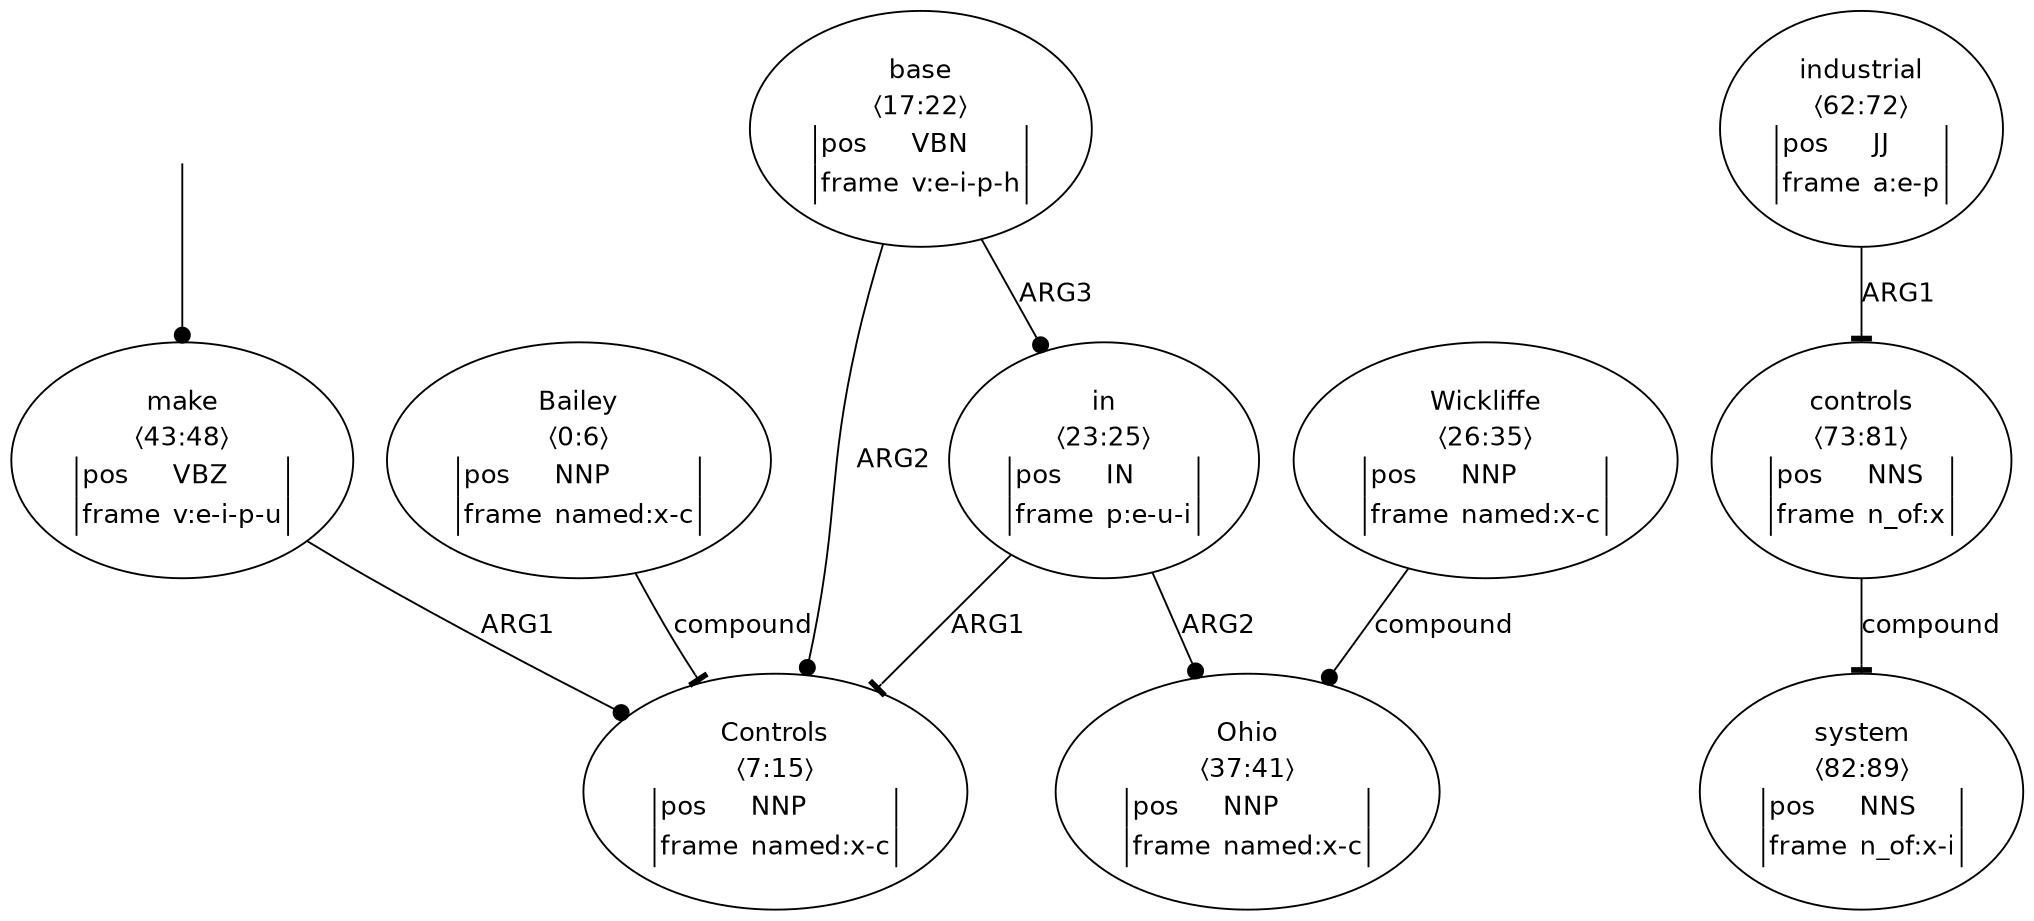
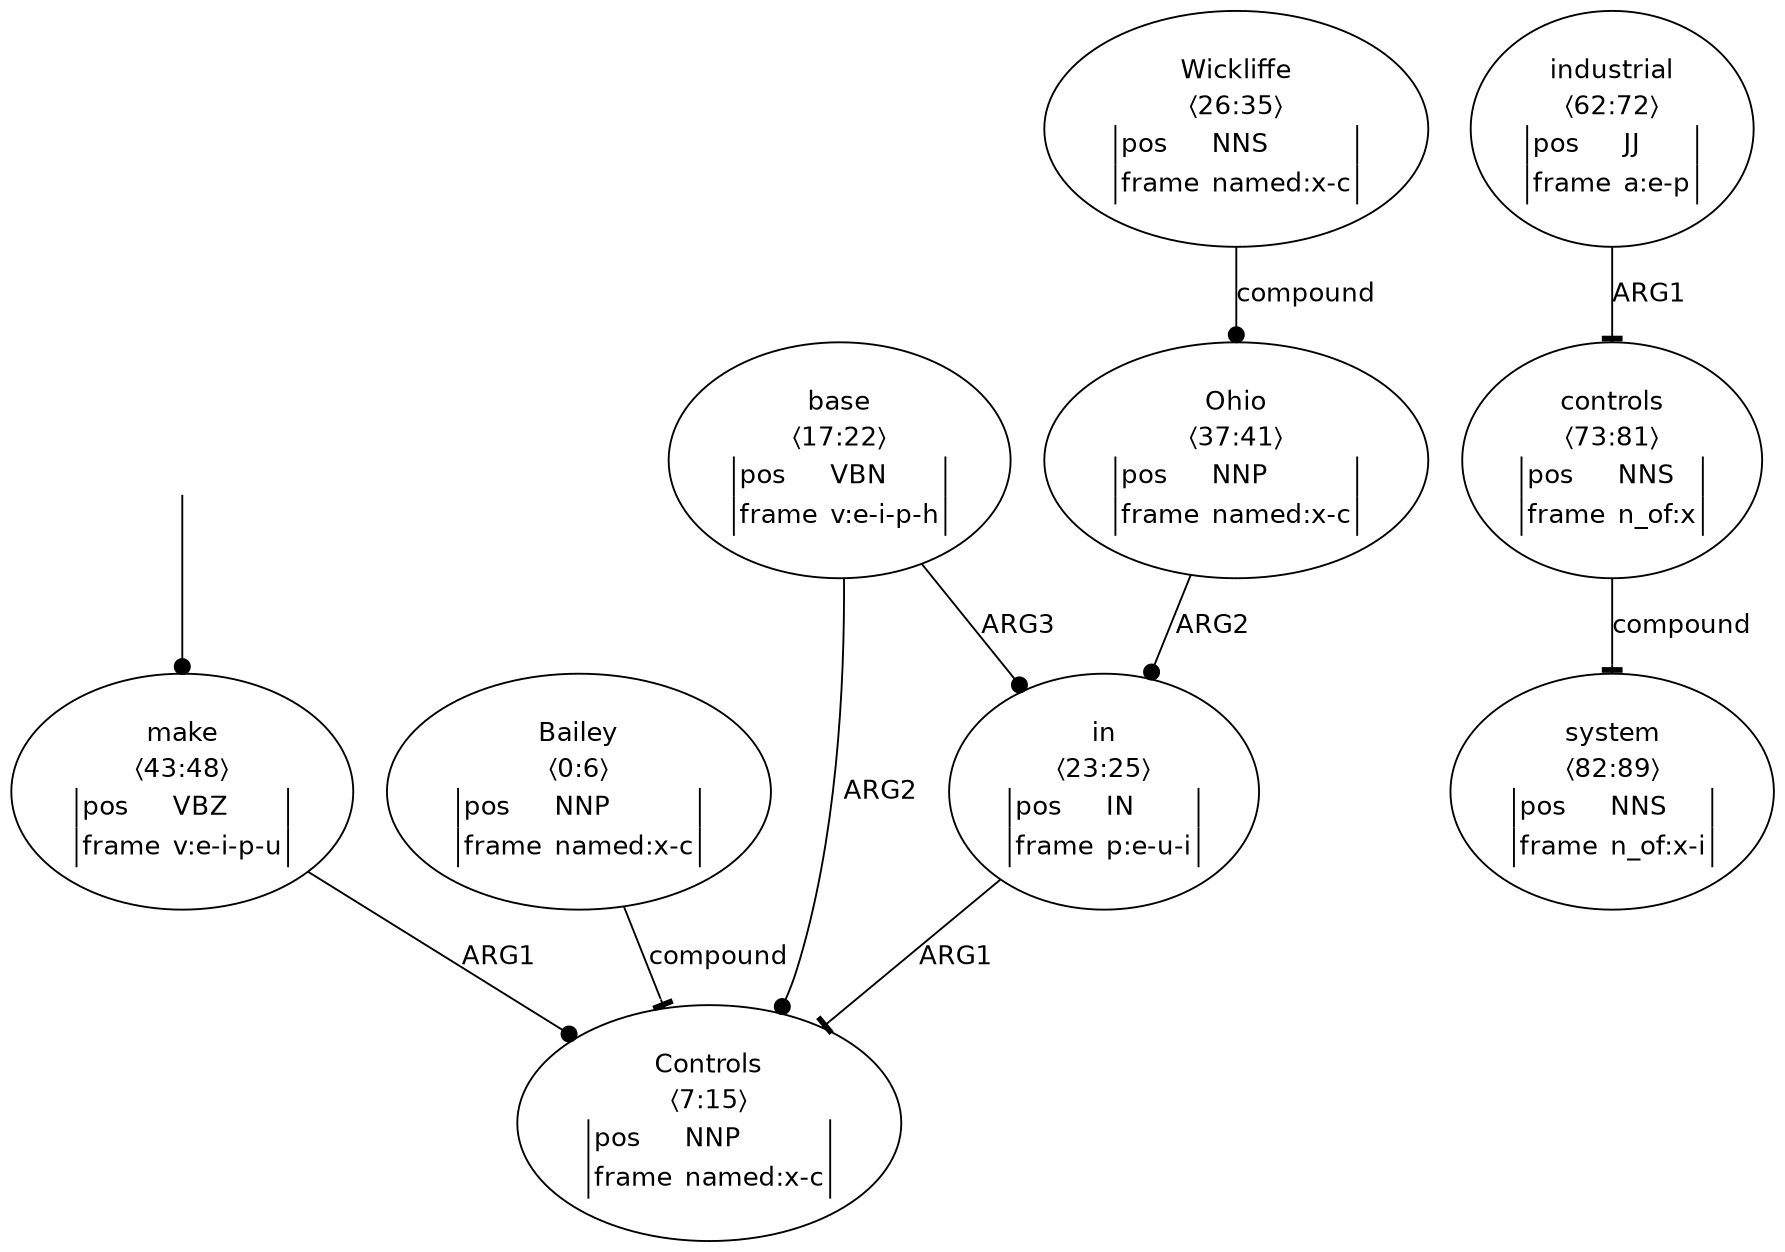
  digraph {
    fontname="DejaVu Sans"
    node [fontname="DejaVu Sans"]
    edge [arrowhead=dot fontname="DejaVu Sans"]
    top [style=invis]
    n2 [label=<<table align="center" border="0" cellspacing="0"><tr><td colspan="2">make</td></tr><tr><td colspan="2">〈43:48〉</td></tr><tr><td sides="l" border="1" align="left">pos</td><td sides="r" border="1" align="left">VBZ</td></tr><tr><td sides="l" border="1" align="left">frame</td><td sides="r" border="1" align="left">v:e-i-p-u</td></tr></table>>]
    n3 [label=<<table align="center" border="0" cellspacing="0"><tr><td colspan="2">Controls</td></tr><tr><td colspan="2">〈7:15〉</td></tr><tr><td sides="l" border="1" align="left">pos</td><td sides="r" border="1" align="left">NNP</td></tr><tr><td sides="l" border="1" align="left">frame</td><td sides="r" border="1" align="left">named:x-c</td></tr></table>>]
    n4 [label=<<table align="center" border="0" cellspacing="0"><tr><td colspan="2">system</td></tr><tr><td colspan="2">〈82:89〉</td></tr><tr><td sides="l" border="1" align="left">pos</td><td sides="r" border="1" align="left">NNS</td></tr><tr><td sides="l" border="1" align="left">frame</td><td sides="r" border="1" align="left">n_of:x-i</td></tr></table>>]
    n5 [label=<<table align="center" border="0" cellspacing="0"><tr><td colspan="2">Bailey</td></tr><tr><td colspan="2">〈0:6〉</td></tr><tr><td sides="l" border="1" align="left">pos</td><td sides="r" border="1" align="left">NNP</td></tr><tr><td sides="l" border="1" align="left">frame</td><td sides="r" border="1" align="left">named:x-c</td></tr></table>>]
    n6 [label=<<table align="center" border="0" cellspacing="0"><tr><td colspan="2">base</td></tr><tr><td colspan="2">〈17:22〉</td></tr><tr><td sides="l" border="1" align="left">pos</td><td sides="r" border="1" align="left">VBN</td></tr><tr><td sides="l" border="1" align="left">frame</td><td sides="r" border="1" align="left">v:e-i-p-h</td></tr></table>>]
    n7 [label=<<table align="center" border="0" cellspacing="0"><tr><td colspan="2">in</td></tr><tr><td colspan="2">〈23:25〉</td></tr><tr><td sides="l" border="1" align="left">pos</td><td sides="r" border="1" align="left">IN</td></tr><tr><td sides="l" border="1" align="left">frame</td><td sides="r" border="1" align="left">p:e-u-i</td></tr></table>>]
    n8 [label=<<table align="center" border="0" cellspacing="0"><tr><td colspan="2">Ohio</td></tr><tr><td colspan="2">〈37:41〉</td></tr><tr><td sides="l" border="1" align="left">pos</td><td sides="r" border="1" align="left">NNP</td></tr><tr><td sides="l" border="1" align="left">frame</td><td sides="r" border="1" align="left">named:x-c</td></tr></table>>]
-   n9 [label=<<table align="center" border="0" cellspacing="0"><tr><td colspan="2">Wickliffe</td></tr><tr><td colspan="2">〈26:35〉</td></tr><tr><td sides="l" border="1" align="left">pos</td><td sides="r" border="1" align="left">NNP</td></tr><tr><td sides="l" border="1" align="left">frame</td><td sides="r" border="1" align="left">named:x-c</td></tr></table>>]
+   n9 [label=<<table align="center" border="0" cellspacing="0"><tr><td colspan="2">Wickliffe</td></tr><tr><td colspan="2">〈26:35〉</td></tr><tr><td sides="l" border="1" align="left">pos</td><td sides="r" border="1" align="left">NNS</td></tr><tr><td sides="l" border="1" align="left">frame</td><td sides="r" border="1" align="left">named:x-c</td></tr></table>>]
    n10 [label=<<table align="center" border="0" cellspacing="0"><tr><td colspan="2">controls</td></tr><tr><td colspan="2">〈73:81〉</td></tr><tr><td sides="l" border="1" align="left">pos</td><td sides="r" border="1" align="left">NNS</td></tr><tr><td sides="l" border="1" align="left">frame</td><td sides="r" border="1" align="left">n_of:x</td></tr></table>>]
    n11 [label=<<table align="center" border="0" cellspacing="0"><tr><td colspan="2">industrial</td></tr><tr><td colspan="2">〈62:72〉</td></tr><tr><td sides="l" border="1" align="left">pos</td><td sides="r" border="1" align="left">JJ</td></tr><tr><td sides="l" border="1" align="left">frame</td><td sides="r" border="1" align="left">a:e-p</td></tr></table>>]
    top -> n2
    n2 -> n3 [label=ARG1]
    n5 -> n3 [arrowhead=tee label=compound]
    n6 -> n3 [label=ARG2]
    n6 -> n7 [label=ARG3]
    n7 -> n3 [arrowhead=tee label=ARG1]
-   n7 -> n8 [label=ARG2]
+   n8 -> n7 [label=ARG2]
    n9 -> n8 [label=compound]
    n10 -> n4 [arrowhead=tee label=compound]
    n11 -> n10 [arrowhead=tee label=ARG1]
  }
